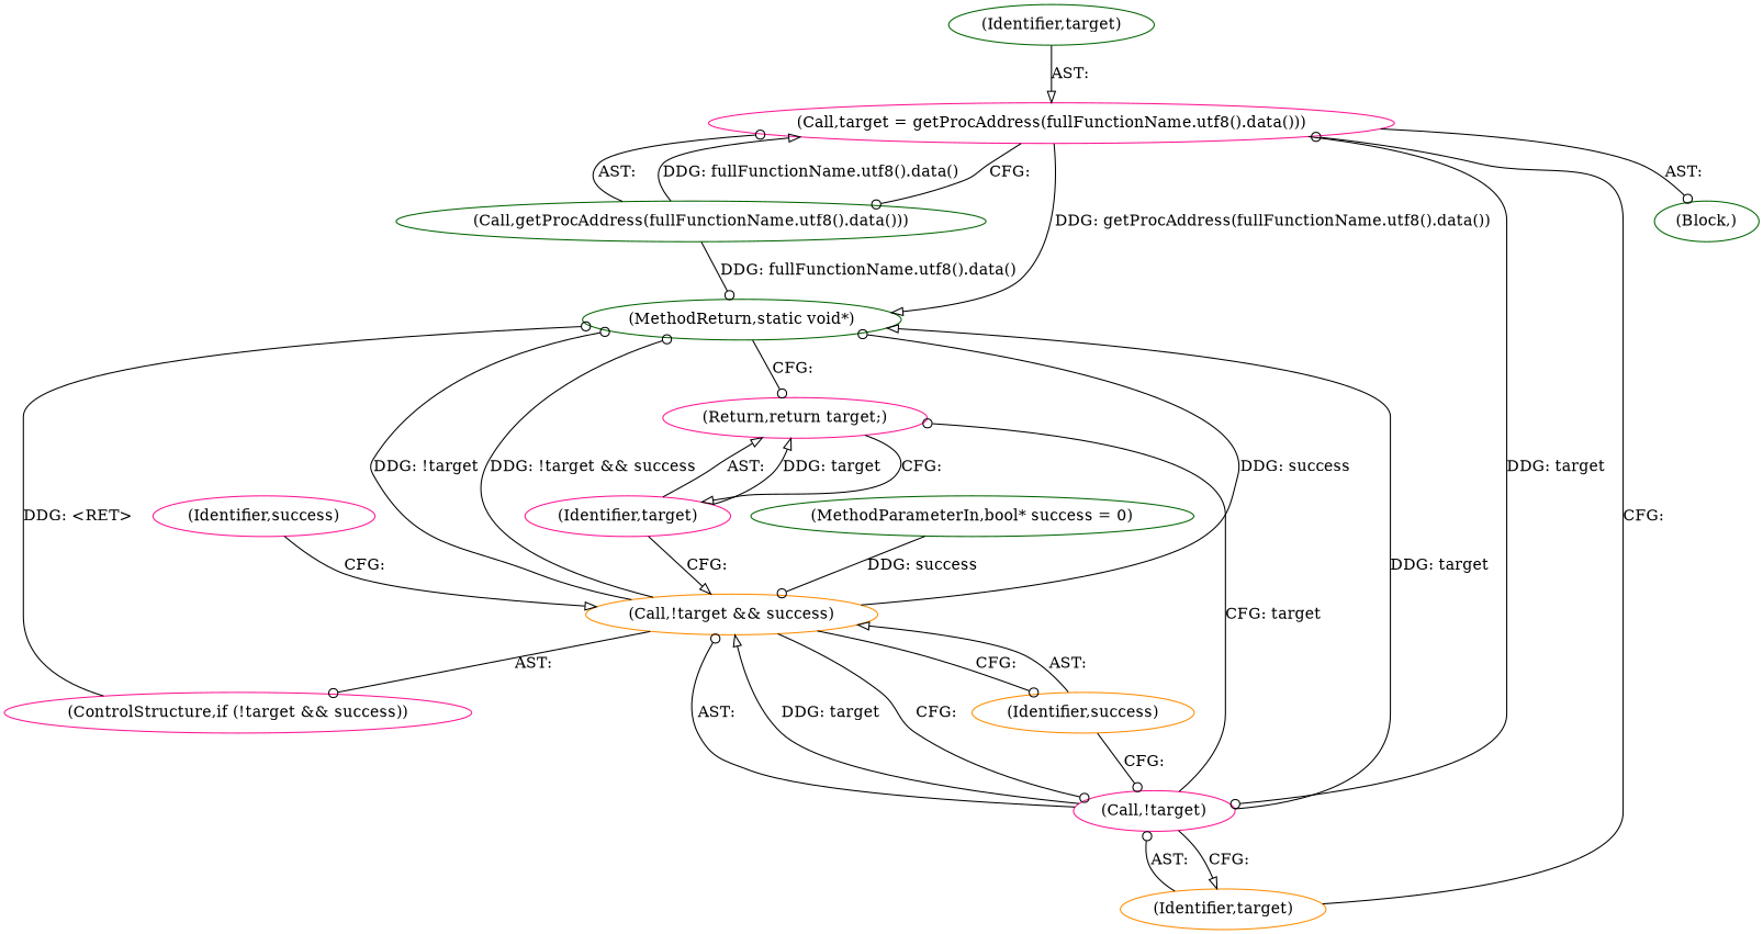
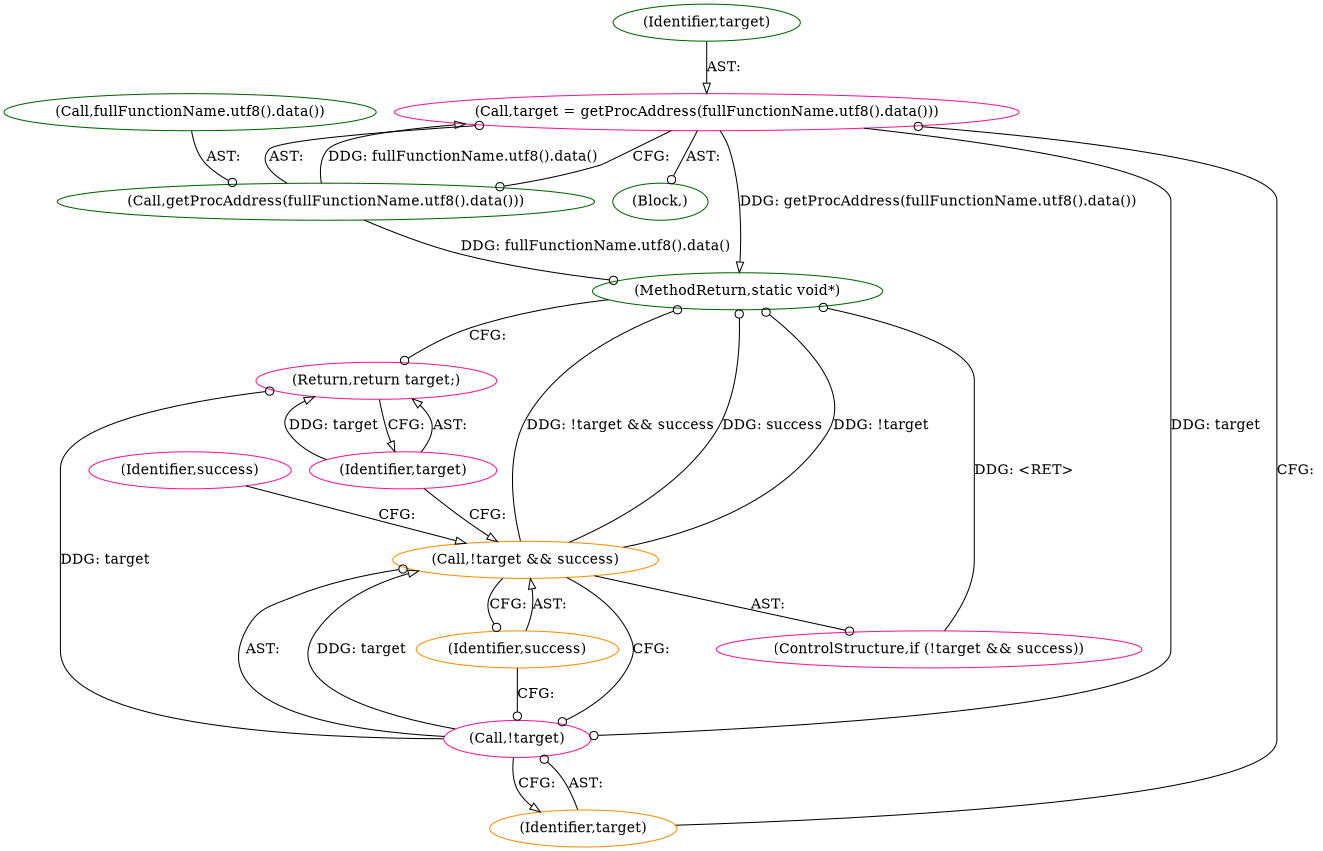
  digraph {
    fontname="DejaVu Serif"
    node [color=deeppink fontname="DejaVu Serif"]
    edge [arrowhead=odot fontname="DejaVu Serif"]
    n1 [label="(Call,target = getProcAddress(fullFunctionName.utf8().data()))"]
    n2 [color=darkgreen label="(Call,getProcAddress(fullFunctionName.utf8().data()))"]
    n3 [label="(Call,!target)"]
    n4 [color=darkgreen label="(Block,)"]
    n5 [color=darkgreen label="(MethodReturn,static void*)"]
    n6 [color=darkorange label="(Call,!target && success)"]
    n7 [label="(Return,return target;)"]
    n8 [color=darkorange label="(Identifier,target)"]
+   n9 [color=darkgreen label="(Call,fullFunctionName.utf8().data())"]
    n10 [label="(ControlStructure,if (!target && success))"]
    n11 [color=darkorange label="(Identifier,success)"]
    n12 [label="(Identifier,target)"]
-   n13 [color=darkgreen label="(MethodParameterIn,bool* success = 0)"]
    n14 [label="(Identifier,success)"]
    n15 [color=darkgreen label="(Identifier,target)"]
    n1 -> n2 [label="CFG: "]
    n1 -> n3 [label="DDG: target"]
    n1 -> n4 [label="AST: "]
    n1 -> n5 [arrowhead=onormal label="DDG: getProcAddress(fullFunctionName.utf8().data())"]
    n2 -> n1 [label="AST: "]
    n2 -> n1 [arrowhead=onormal label="DDG: fullFunctionName.utf8().data()"]
    n2 -> n5 [label="DDG: fullFunctionName.utf8().data()"]
-   n3 -> n5 [arrowhead=onormal label="DDG: target"]
    n3 -> n6 [label="AST: "]
    n3 -> n6 [arrowhead=onormal label="DDG: target"]
-   n3 -> n7 [label="CFG: target"]
+   n3 -> n7 [label="DDG: target"]
    n3 -> n8 [arrowhead=onormal label="CFG: "]
    n5 -> n7 [label="CFG: "]
    n6 -> n3 [label="CFG: "]
    n6 -> n5 [label="DDG: !target && success"]
    n6 -> n5 [label="DDG: success"]
    n6 -> n5 [label="DDG: !target"]
    n6 -> n10 [label="AST: "]
    n6 -> n11 [label="CFG: "]
    n7 -> n12 [arrowhead=onormal label="CFG: "]
    n8 -> n1 [label="CFG: "]
    n8 -> n3 [label="AST: "]
+   n9 -> n2 [label="AST: "]
    n10 -> n5 [label="DDG: <RET>"]
    n11 -> n3 [label="CFG: "]
    n11 -> n6 [arrowhead=onormal label="AST: "]
    n12 -> n6 [arrowhead=onormal label="CFG: "]
    n12 -> n7 [arrowhead=onormal label="AST: "]
    n12 -> n7 [arrowhead=onormal label="DDG: target"]
-   n13 -> n6 [label="DDG: success"]
    n14 -> n6 [arrowhead=onormal label="CFG: "]
    n15 -> n1 [arrowhead=onormal label="AST: "]
  }
